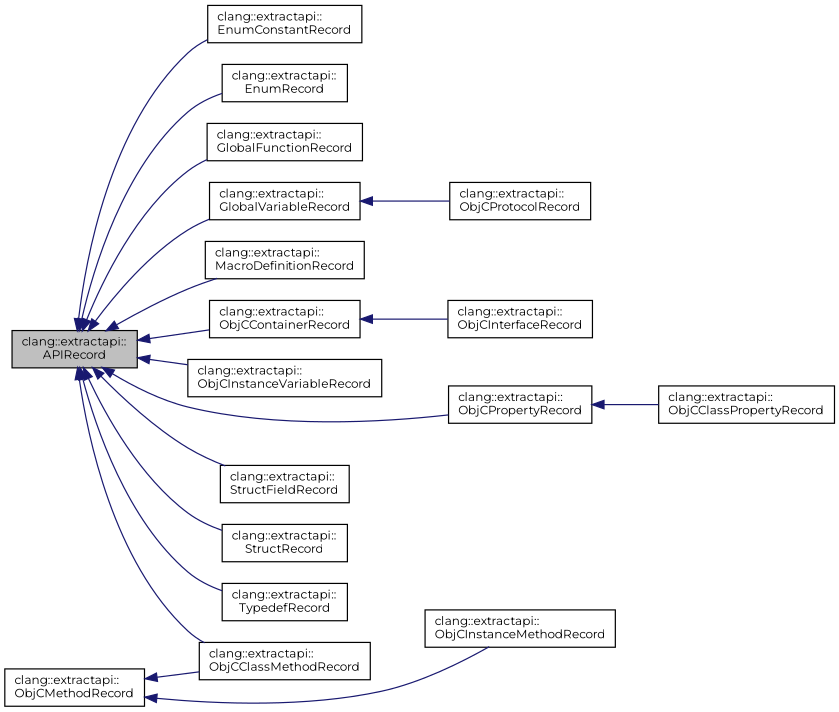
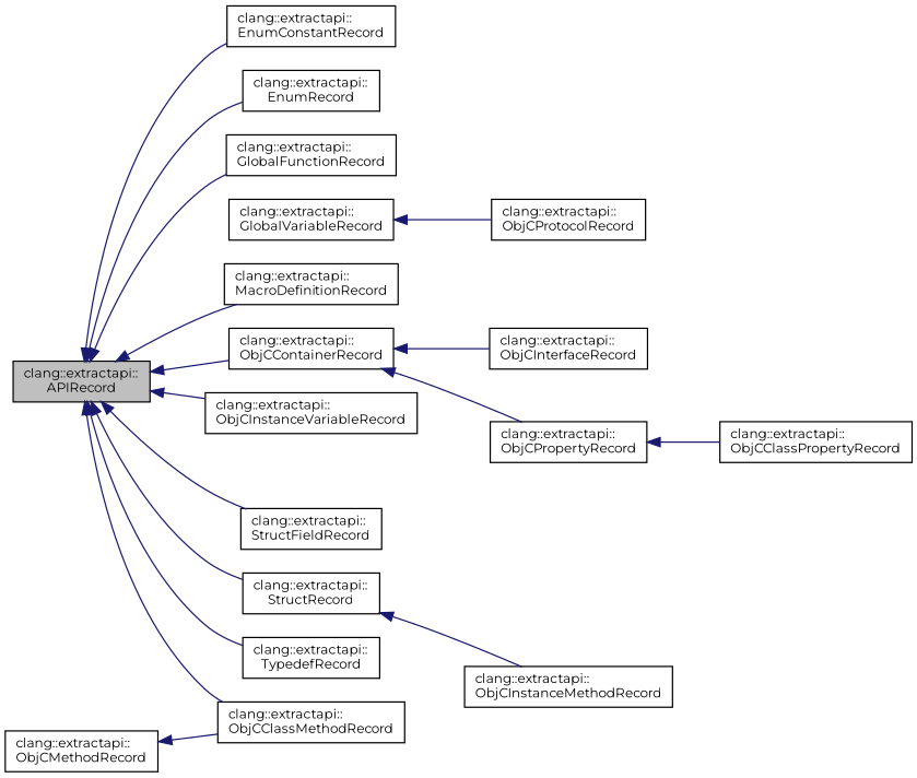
  digraph {
    fontname=Montserrat
    rankdir=LR
    node [color=black fontname=Montserrat fontsize=10 shape=record]
    edge [color=midnightblue dir=back fontname=Montserrat fontsize=10 labelfontname=Helvetica labelfontsize=10 style=solid]
    n1 [fillcolor=grey75 fontcolor=black height=0.2 label="clang::extractapi::\lAPIRecord" style=filled width=0.4]
    n2 [height=0.2 label="clang::extractapi::\lEnumConstantRecord" width=0.4]
    n3 [height=0.2 label="clang::extractapi::\lEnumRecord" width=0.4]
    n4 [height=0.2 label="clang::extractapi::\lGlobalFunctionRecord" width=0.4]
    n5 [height=0.2 label="clang::extractapi::\lGlobalVariableRecord" width=0.4]
    n6 [height=0.2 label="clang::extractapi::\lMacroDefinitionRecord" width=0.4]
    n7 [height=0.2 label="clang::extractapi::\lObjCContainerRecord" width=0.4]
    n8 [height=0.2 label="clang::extractapi::\lObjCInstanceVariableRecord" width=0.4]
    n9 [height=0.2 label="clang::extractapi::\lObjCPropertyRecord" width=0.4]
    n10 [height=0.2 label="clang::extractapi::\lStructFieldRecord" width=0.4]
    n11 [height=0.2 label="clang::extractapi::\lStructRecord" width=0.4]
    n12 [height=0.2 label="clang::extractapi::\lTypedefRecord" width=0.4]
    n13 [height=0.2 label="clang::extractapi::\lObjCClassMethodRecord" width=0.4]
    n14 [height=0.2 label="clang::extractapi::\lObjCProtocolRecord" width=0.4]
    n15 [height=0.2 label="clang::extractapi::\lObjCInterfaceRecord" width=0.4]
    n16 [height=0.2 label="clang::extractapi::\lObjCMethodRecord" width=0.4]
    n17 [height=0.2 label="clang::extractapi::\lObjCInstanceMethodRecord" width=0.4]
    n18 [height=0.2 label="clang::extractapi::\lObjCClassPropertyRecord" width=0.4]
    n1 -> n2
    n1 -> n3
    n1 -> n4
-   n1 -> n5
    n1 -> n6
    n1 -> n7
    n1 -> n8
-   n1 -> n9
+   n7 -> n9
    n1 -> n10
    n1 -> n11
    n1 -> n12
    n1 -> n13
    n5 -> n14
    n7 -> n15
    n9 -> n18
    n16 -> n13
-   n16 -> n17
+   n11 -> n17
  }
